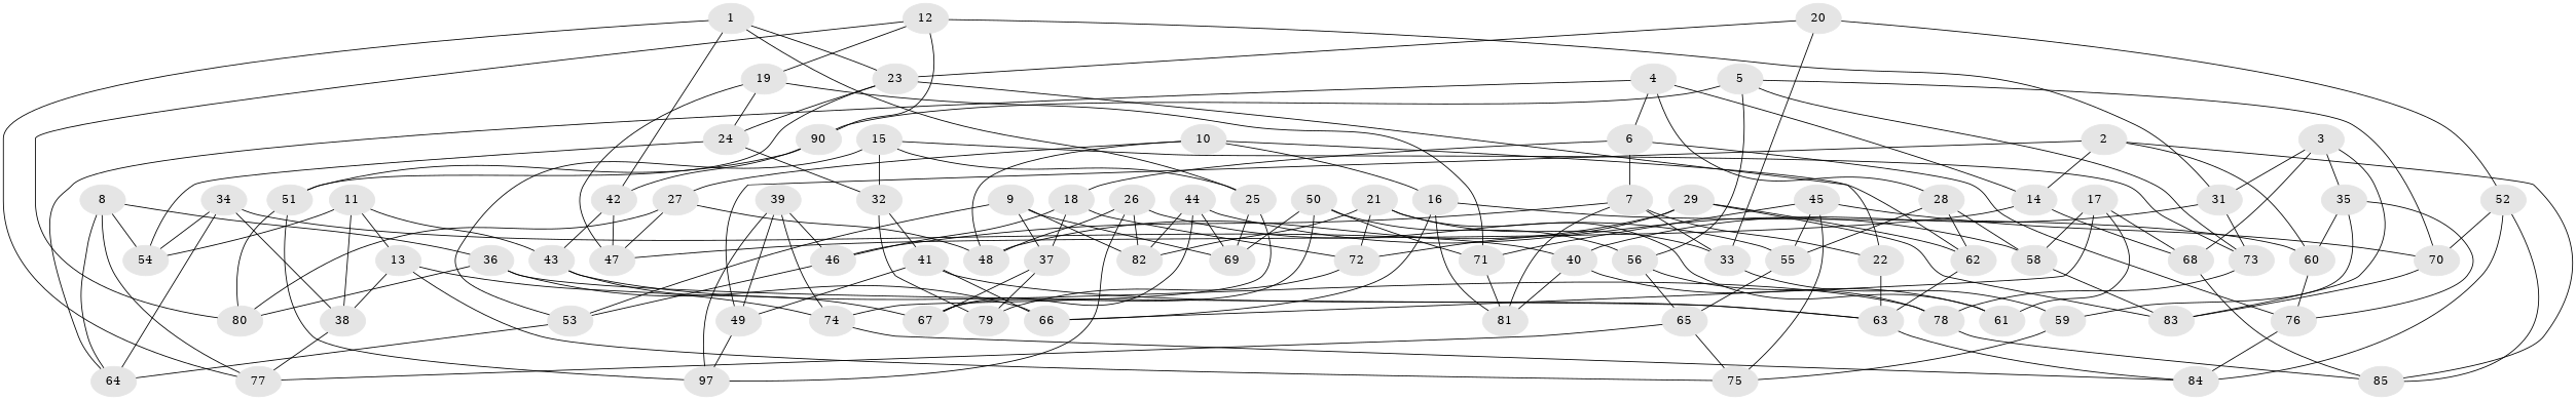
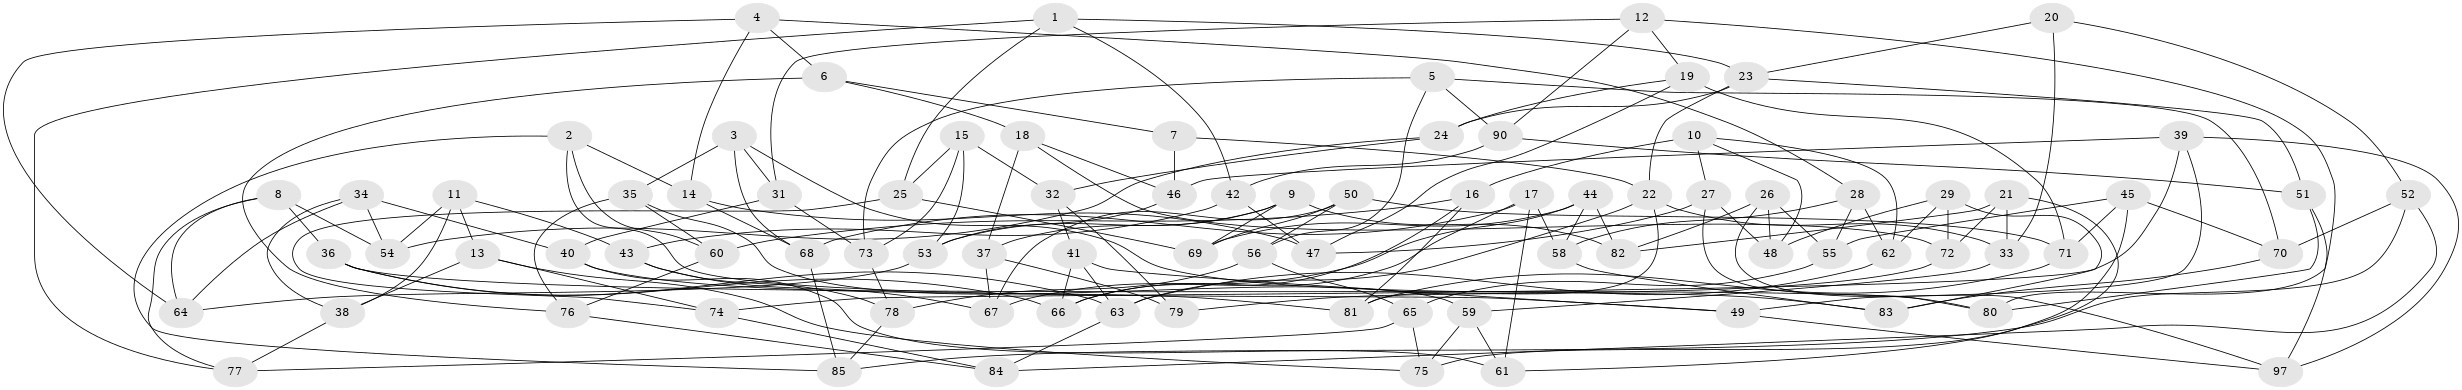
  graph {
    node [color=gray90 style=filled]
    1
    23
    25
    42
    77
    22
    24
    51
    69
    74
    43
    47
    2
    14
    49
    60
    85
    68
    n19 [label=97]
    76
    3
    31
    35
    83
    73
    40
    59
    4
    6
    28
    64
    7
    18
    62
    58
    55
    n37 [label=90]
    5
    56
    70
    78
    65
    33
    46
    37
    72
    84
    81
    63
    53
    8
    36
    54
    80
    66
    9
    82
    79
    67
    10
    16
    27
    48
    11
    13
    38
    75
    12
    19
    71
    15
    32
    41
    17
    61
    20
    52
    21
    26
    29
    34
    39
    44
    45
    50
    1 -- 23
    1 -- 25
    1 -- 42
    1 -- 77
    23 -- 22
    23 -- 24
    23 -- 51
    25 -- 69
    25 -- 74
    42 -- 43
    42 -- 47
-   7 -- 81
+   22 -- 81
    22 -- 63
    24 -- 54
    24 -- 32
    51 -- n19
    51 -- 80
    74 -- 84
    43 -- 78
    43 -- 67
    2 -- 14
    2 -- 49
    2 -- 60
    2 -- 85
    14 -- 47
    14 -- 68
    49 -- n19
    60 -- 76
    68 -- 85
    76 -- 84
    3 -- 68
    3 -- 31
    3 -- 35
    3 -- 83
    31 -- 73
    31 -- 40
    35 -- 60
    35 -- 76
    35 -- 59
    73 -- 78
    40 -- 81
    40 -- 61
    59 -- 75
+   59 -- 61
    4 -- 14
    4 -- 6
    4 -- 28
    4 -- 64
    6 -- 76
    6 -- 7
    6 -- 18
    28 -- 62
    28 -- 58
    28 -- 55
    7 -- 22
-   7 -- 33
+   22 -- 33
    7 -- 46
    18 -- 46
    18 -- 37
    18 -- 72
    62 -- 63
    58 -- 83
    55 -- 65
    n37 -- 42
    n37 -- 51
    5 -- 73
    5 -- n37
    5 -- 56
    5 -- 70
    56 -- 78
    56 -- 65
    70 -- 83
    78 -- 85
    65 -- 77
    65 -- 75
    33 -- 59
    46 -- 53
    37 -- 79
    37 -- 67
    72 -- 79
    63 -- 84
    53 -- 64
    8 -- 77
    8 -- 64
    8 -- 36
    8 -- 54
    36 -- 63
    36 -- 80
    36 -- 66
    9 -- 69
    9 -- 37
    9 -- 53
    9 -- 82
    10 -- 62
    10 -- 16
    10 -- 27
    10 -- 48
    16 -- 60
    16 -- 81
    16 -- 66
    27 -- 47
    27 -- 80
    27 -- 48
    11 -- 43
    11 -- 54
    11 -- 13
    11 -- 38
    13 -- 74
    13 -- 38
    13 -- 75
    38 -- 77
    12 -- 31
    12 -- n37
    12 -- 80
    12 -- 19
    19 -- 24
    19 -- 47
    19 -- 71
    71 -- 81
    15 -- 25
    15 -- 73
    15 -- 53
    15 -- 32
    32 -- 79
    32 -- 41
    41 -- 49
    41 -- 63
    41 -- 66
    17 -- 68
    17 -- 58
    17 -- 66
    17 -- 61
    20 -- 23
    20 -- 33
    20 -- 52
    52 -- 85
    52 -- 70
    52 -- 84
    21 -- 33
    21 -- 72
    21 -- 82
    21 -- 61
    26 -- n19
    26 -- 55
    26 -- 82
    26 -- 48
    29 -- 83
    29 -- 62
    29 -- 72
    29 -- 48
    34 -- 40
    34 -- 64
    34 -- 54
    34 -- 38
    39 -- 74
    39 -- 49
    39 -- n19
    39 -- 46
    44 -- 69
    44 -- 58
    44 -- 82
    44 -- 67
    45 -- 55
    45 -- 70
    45 -- 75
    45 -- 71
    50 -- 69
    50 -- 56
    50 -- 67
    50 -- 71
  }
